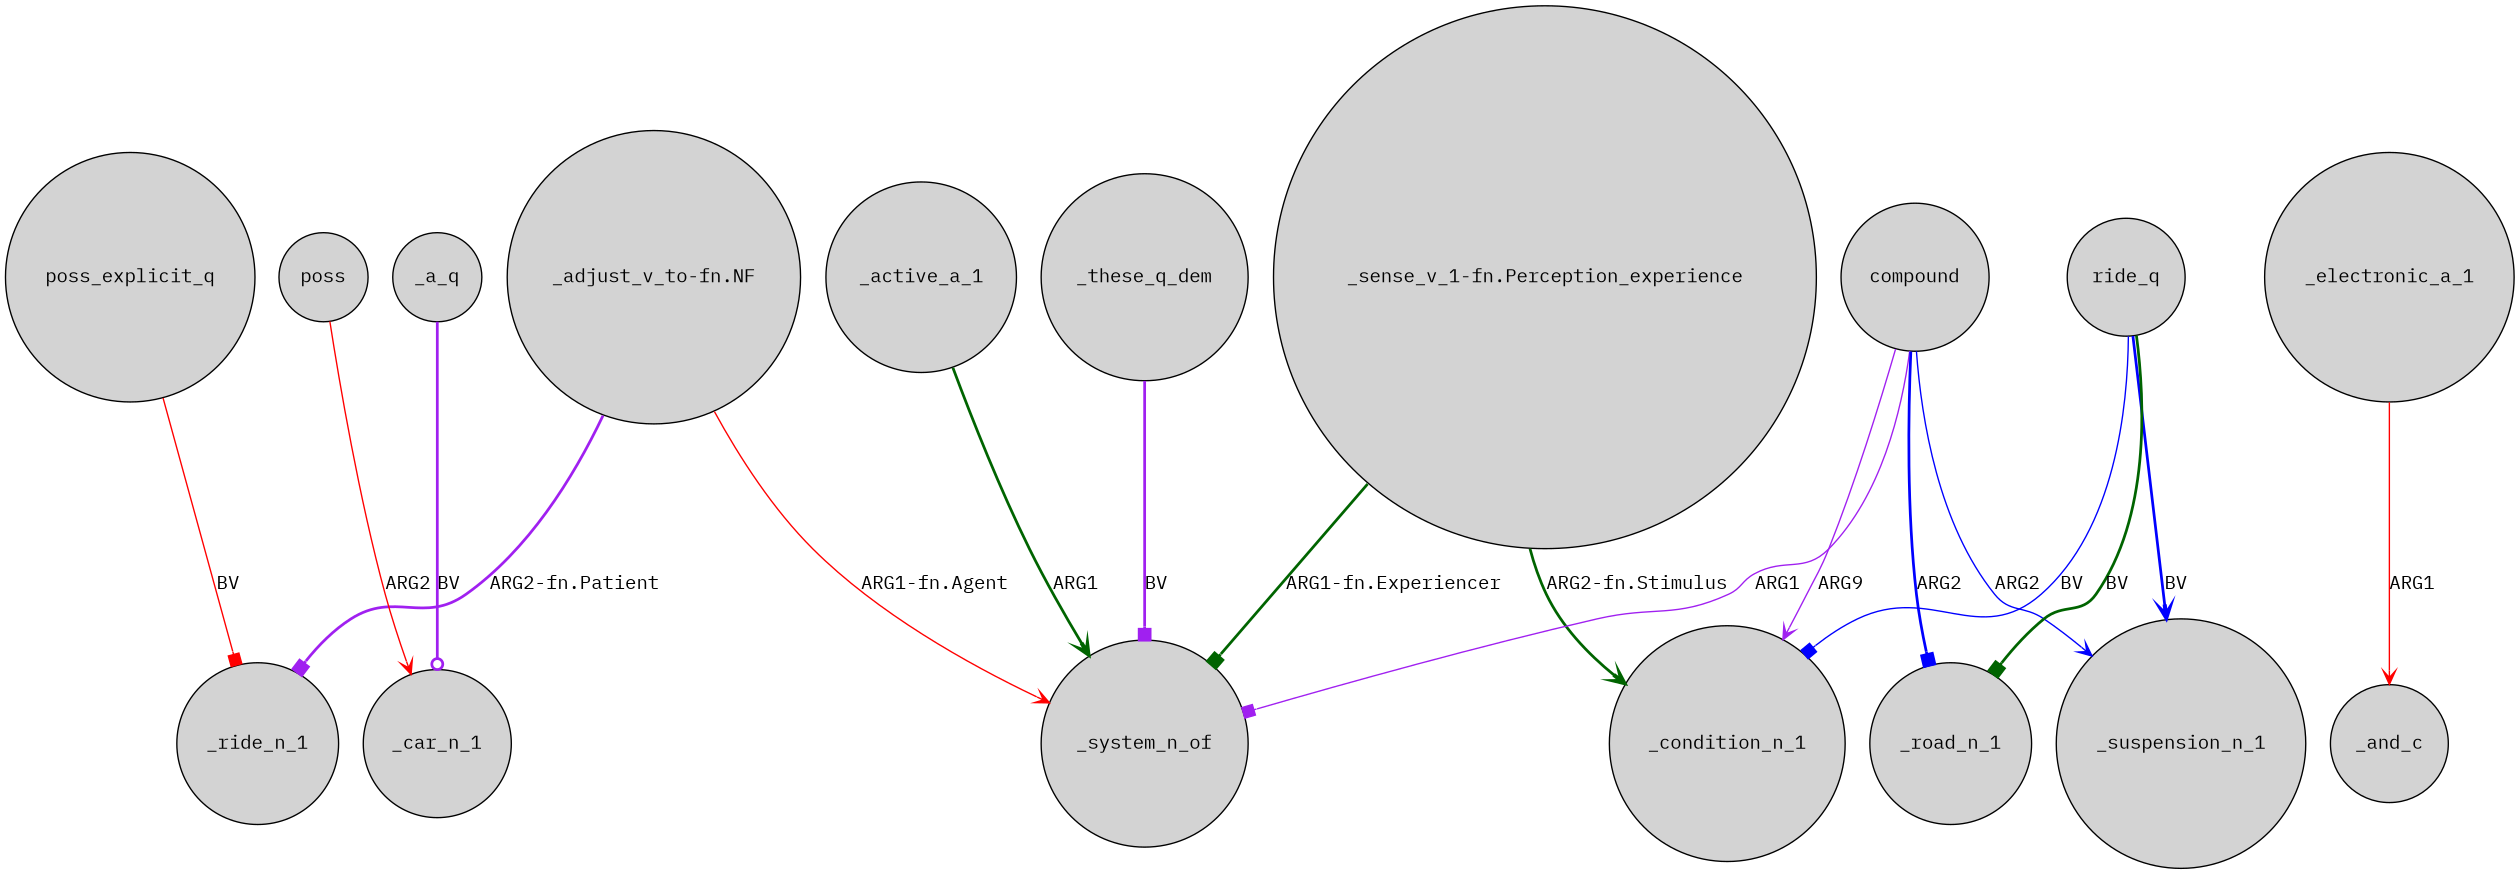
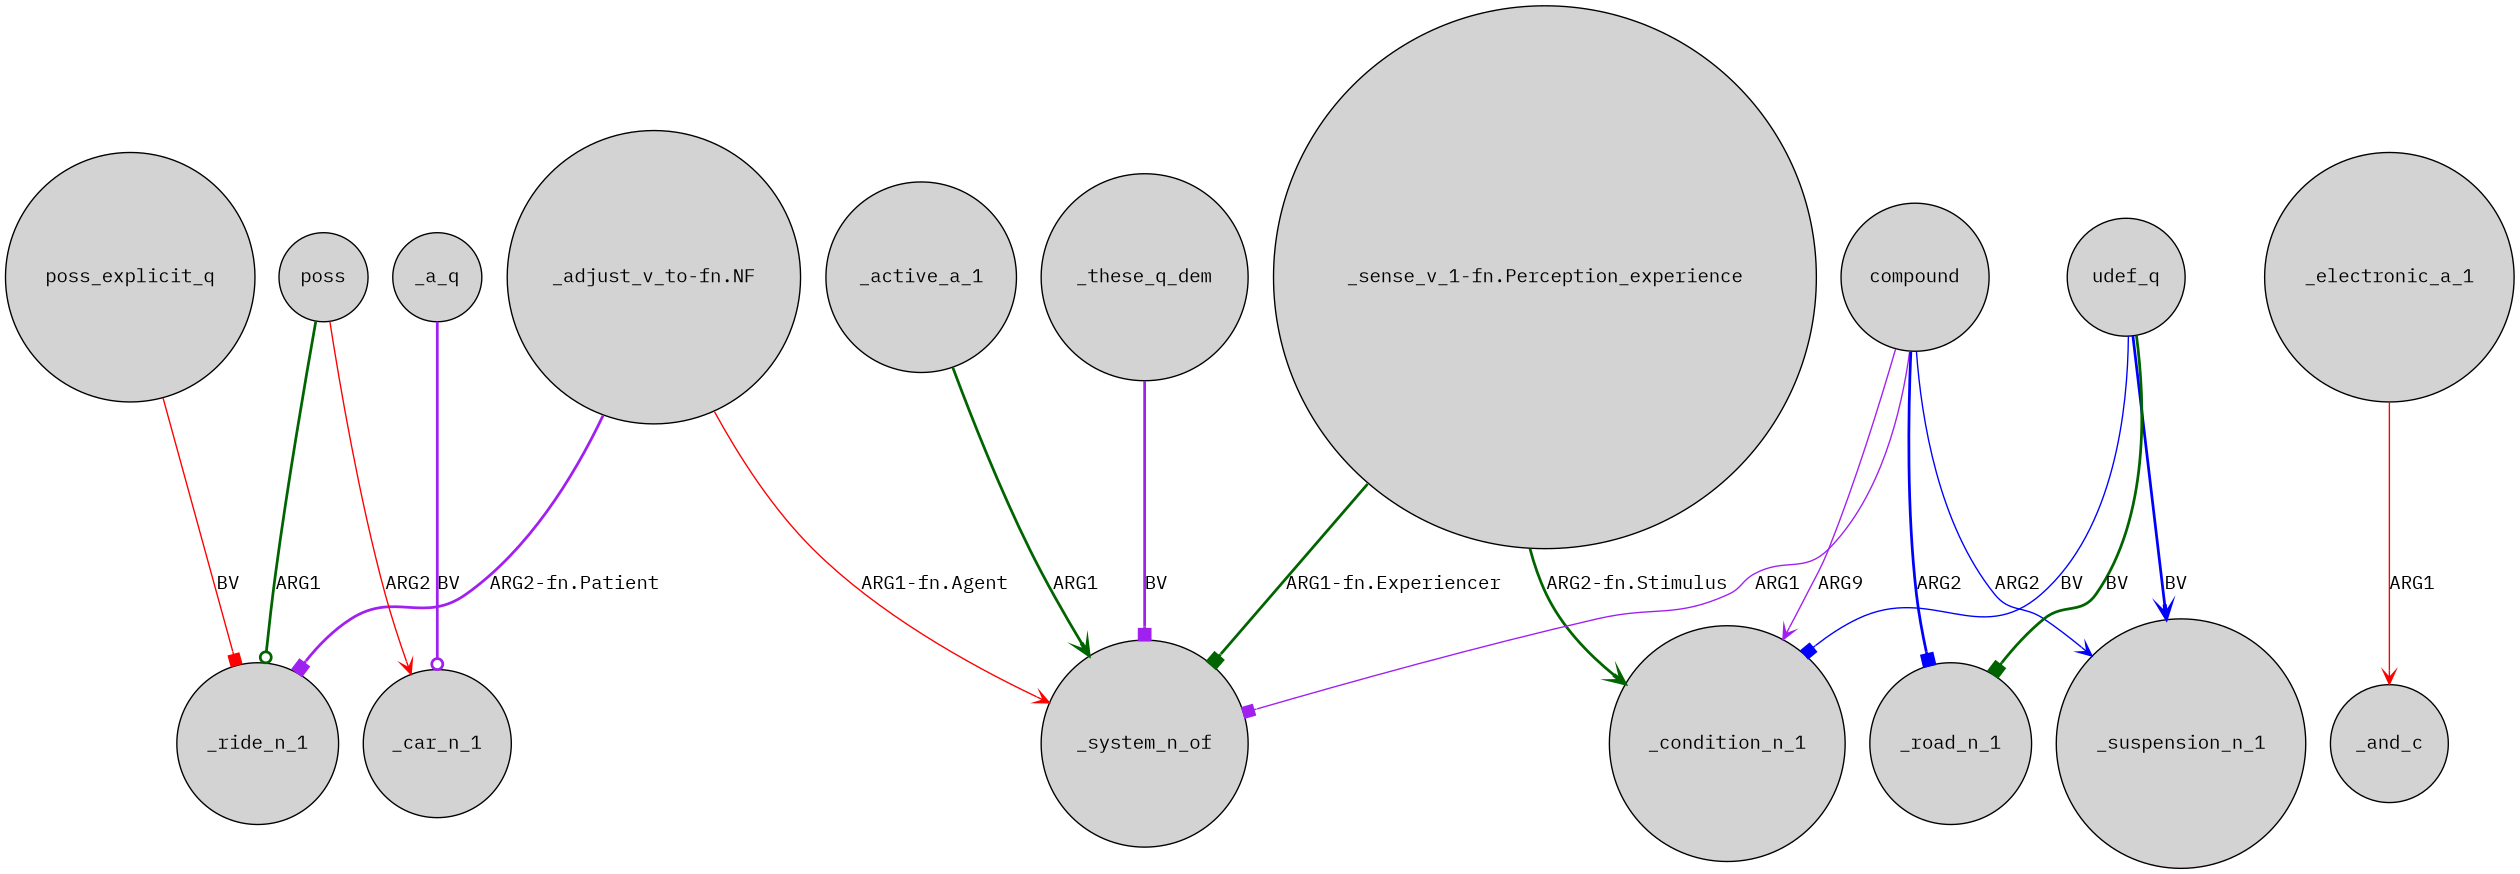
  digraph {
    fontname="IBM Plex Mono"
    node [fontname="IBM Plex Mono" shape=circle style=filled]
    edge [arrowhead=box color=purple fontname="IBM Plex Mono" style=bold]
    "_adjust_v_to-fn.NF"
    _ride_n_1
    _system_n_of
    _electronic_a_1
    _and_c
    "_sense_v_1-fn.Perception_experience"
    _condition_n_1
    poss
    _car_n_1
    _a_q
    compound
    _suspension_n_1
    _road_n_1
    _active_a_1
-   udef_q [label=ride_q]
+   udef_q
    n16 [label=poss_explicit_q]
    _these_q_dem
    "_adjust_v_to-fn.NF" -> _ride_n_1 [label="ARG2-fn.Patient"]
    "_adjust_v_to-fn.NF" -> _system_n_of [arrowhead=vee color=red label="ARG1-fn.Agent" style=solid]
    _electronic_a_1 -> _and_c [arrowhead=vee color=red label=ARG1 style=solid]
    "_sense_v_1-fn.Perception_experience" -> _system_n_of [color=darkgreen label="ARG1-fn.Experiencer"]
    "_sense_v_1-fn.Perception_experience" -> _condition_n_1 [arrowhead=vee color=darkgreen label="ARG2-fn.Stimulus"]
+   poss -> _ride_n_1 [arrowhead=odot color=darkgreen label=ARG1]
    poss -> _car_n_1 [arrowhead=vee color=red label=ARG2 style=solid]
    _a_q -> _car_n_1 [arrowhead=odot label=BV]
    compound -> _system_n_of [label=ARG1 style=solid]
    compound -> _condition_n_1 [arrowhead=vee label=ARG9 style=solid]
    compound -> _suspension_n_1 [arrowhead=vee color=blue label=ARG2 style=solid]
    compound -> _road_n_1 [color=blue label=ARG2]
    _active_a_1 -> _system_n_of [arrowhead=vee color=darkgreen label=ARG1]
    udef_q -> _condition_n_1 [color=blue label=BV style=solid]
    udef_q -> _suspension_n_1 [arrowhead=vee color=blue label=BV]
    udef_q -> _road_n_1 [color=darkgreen label=BV]
    n16 -> _ride_n_1 [color=red label=BV style=solid]
    _these_q_dem -> _system_n_of [label=BV]
  }
